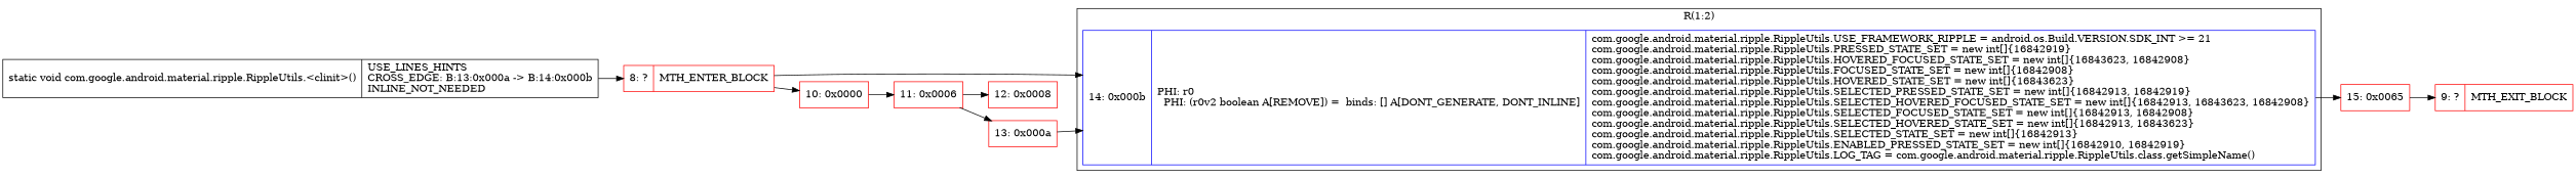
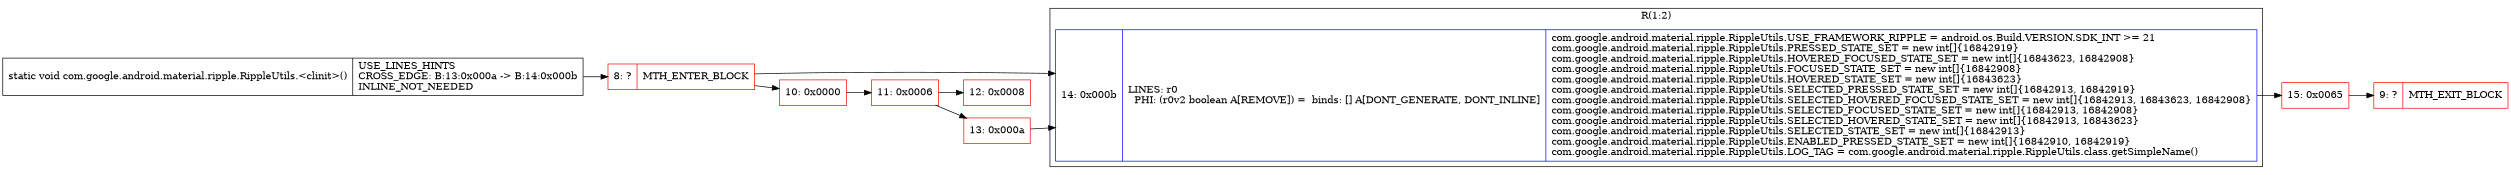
  digraph {
    rankdir=LR
    node [color=red shape=record]
-   n1 [color=blue label="{14\:\ 0x000b|PHI: r0 \l  PHI: (r0v2 boolean A[REMOVE]) =  binds: [] A[DONT_GENERATE, DONT_INLINE]\l|com.google.android.material.ripple.RippleUtils.USE_FRAMEWORK_RIPPLE = android.os.Build.VERSION.SDK_INT \>= 21\lcom.google.android.material.ripple.RippleUtils.PRESSED_STATE_SET = new int[]\{16842919\}\lcom.google.android.material.ripple.RippleUtils.HOVERED_FOCUSED_STATE_SET = new int[]\{16843623, 16842908\}\lcom.google.android.material.ripple.RippleUtils.FOCUSED_STATE_SET = new int[]\{16842908\}\lcom.google.android.material.ripple.RippleUtils.HOVERED_STATE_SET = new int[]\{16843623\}\lcom.google.android.material.ripple.RippleUtils.SELECTED_PRESSED_STATE_SET = new int[]\{16842913, 16842919\}\lcom.google.android.material.ripple.RippleUtils.SELECTED_HOVERED_FOCUSED_STATE_SET = new int[]\{16842913, 16843623, 16842908\}\lcom.google.android.material.ripple.RippleUtils.SELECTED_FOCUSED_STATE_SET = new int[]\{16842913, 16842908\}\lcom.google.android.material.ripple.RippleUtils.SELECTED_HOVERED_STATE_SET = new int[]\{16842913, 16843623\}\lcom.google.android.material.ripple.RippleUtils.SELECTED_STATE_SET = new int[]\{16842913\}\lcom.google.android.material.ripple.RippleUtils.ENABLED_PRESSED_STATE_SET = new int[]\{16842910, 16842919\}\lcom.google.android.material.ripple.RippleUtils.LOG_TAG = com.google.android.material.ripple.RippleUtils.class.getSimpleName()\l}"]
+   n1 [color=blue label="{14\:\ 0x000b|LINES: r0 \l  PHI: (r0v2 boolean A[REMOVE]) =  binds: [] A[DONT_GENERATE, DONT_INLINE]\l|com.google.android.material.ripple.RippleUtils.USE_FRAMEWORK_RIPPLE = android.os.Build.VERSION.SDK_INT \>= 21\lcom.google.android.material.ripple.RippleUtils.PRESSED_STATE_SET = new int[]\{16842919\}\lcom.google.android.material.ripple.RippleUtils.HOVERED_FOCUSED_STATE_SET = new int[]\{16843623, 16842908\}\lcom.google.android.material.ripple.RippleUtils.FOCUSED_STATE_SET = new int[]\{16842908\}\lcom.google.android.material.ripple.RippleUtils.HOVERED_STATE_SET = new int[]\{16843623\}\lcom.google.android.material.ripple.RippleUtils.SELECTED_PRESSED_STATE_SET = new int[]\{16842913, 16842919\}\lcom.google.android.material.ripple.RippleUtils.SELECTED_HOVERED_FOCUSED_STATE_SET = new int[]\{16842913, 16843623, 16842908\}\lcom.google.android.material.ripple.RippleUtils.SELECTED_FOCUSED_STATE_SET = new int[]\{16842913, 16842908\}\lcom.google.android.material.ripple.RippleUtils.SELECTED_HOVERED_STATE_SET = new int[]\{16842913, 16843623\}\lcom.google.android.material.ripple.RippleUtils.SELECTED_STATE_SET = new int[]\{16842913\}\lcom.google.android.material.ripple.RippleUtils.ENABLED_PRESSED_STATE_SET = new int[]\{16842910, 16842919\}\lcom.google.android.material.ripple.RippleUtils.LOG_TAG = com.google.android.material.ripple.RippleUtils.class.getSimpleName()\l}"]
    n2 [label="{15\:\ 0x0065}"]
    n3 [label="{9\:\ ?|MTH_EXIT_BLOCK\l}"]
    n4 [label="{8\:\ ?|MTH_ENTER_BLOCK\l}"]
    n5 [label="{10\:\ 0x0000}"]
    n6 [label="{11\:\ 0x0006}"]
    n7 [label="{12\:\ 0x0008}"]
    n8 [label="{13\:\ 0x000a}"]
    n9 [label="{static void com.google.android.material.ripple.RippleUtils.\<clinit\>()  | USE_LINES_HINTS\lCROSS_EDGE: B:13:0x000a \-\> B:14:0x000b\lINLINE_NOT_NEEDED\l}" color=""]
    subgraph cluster_1 {
      label="R(1:2)"
      n1
    }
    n1 -> n2
    n2 -> n3
    n4 -> n1
    n4 -> n5
    n5 -> n6
    n6 -> n7
    n6 -> n8
    n8 -> n1
    n9 -> n4
  }
